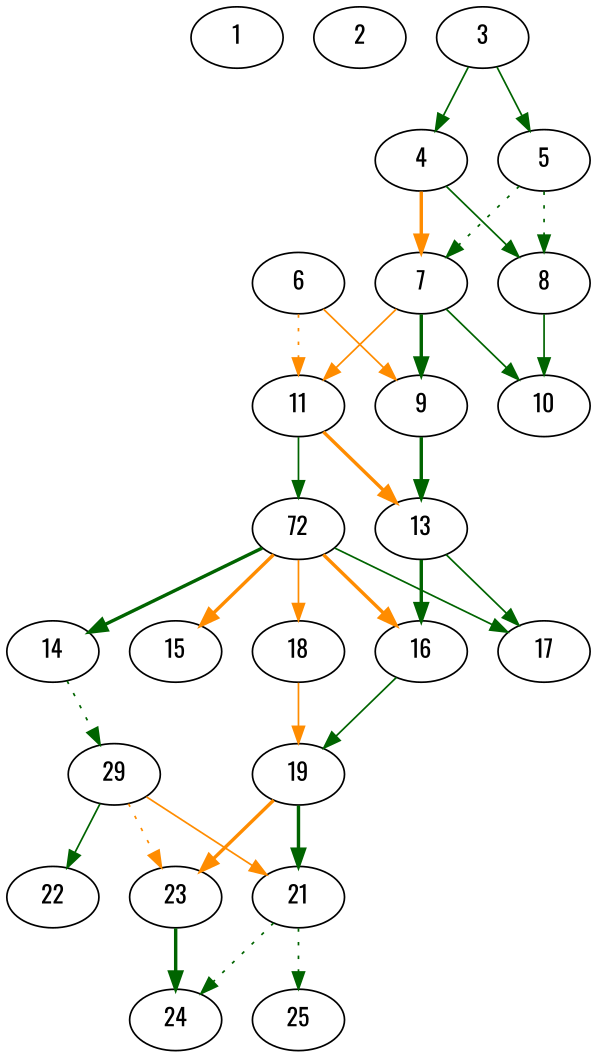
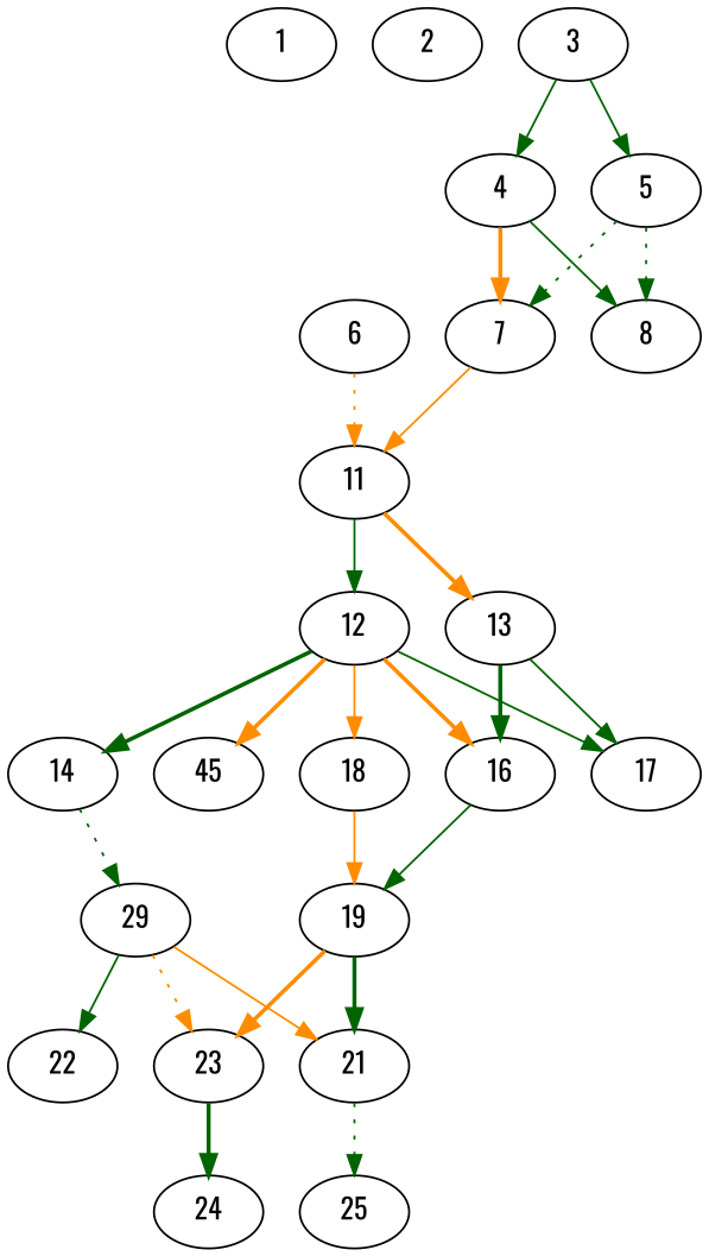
  digraph {
    fontname=Oswald
    node [alpha=0.19 fontname=Oswald]
    edge [color=darkgreen fontname=Oswald style=solid]
    1 [alpha=0.13 expect_size=18975744]
    2 [alpha=0.13 expect_size=41634816]
    3 [expect_size=16047104]
    4 [alpha=0.12 expect_size=7419904]
    5 [expect_size=15492096]
    7 [alpha=0.06 expect_size=15048704]
    8 [alpha=0.09 expect_size=43856896]
-   9 [alpha=0.10 expect_size=11345920]
    11 [alpha=0.15 expect_size=5454848]
-   10 [expect_size=49179648]
    6 [expect_size=33192960]
    13 [alpha=0.10 expect_size=18821120]
-   12 [alpha=0.04 expect_size=35068928 label=72]
+   12 [alpha=0.04 expect_size=35068928]
    16 [alpha=0.08 expect_size=43054080]
    17 [alpha=0.09 expect_size=39939072]
-   15 [alpha=0.04 expect_size=44725248]
+   15 [alpha=0.04 expect_size=44725248 label=45]
    14 [alpha=0.17 expect_size=17158144]
    18 [alpha=0.18 expect_size=5754880]
    19 [alpha=0.15 expect_size=27088896]
    n20 [alpha=0.17 expect_size=50266112 label=29]
    21 [alpha=0.04 expect_size=48027648]
    23 [alpha=0.13 expect_size=46867456]
    22 [alpha=0.06 expect_size=36990976]
    24 [alpha=0.01 expect_size=22196224]
    25 [alpha=0.14 expect_size=16013312]
    3 -> 4
    3 -> 5
    4 -> 7 [color=darkorange style=bold]
    4 -> 8
    5 -> 7 [style=dotted]
    5 -> 8 [style=dotted]
-   7 -> 9 [style=bold]
    7 -> 11 [color=darkorange]
-   7 -> 10
-   8 -> 10
-   9 -> 13 [style=bold]
    11 -> 13 [color=darkorange style=bold]
    11 -> 12
-   6 -> 9 [color=darkorange]
    6 -> 11 [color=darkorange style=dotted]
    13 -> 16 [style=bold]
    13 -> 17
    12 -> 16 [color=darkorange style=bold]
    12 -> 17
    12 -> 15 [color=darkorange style=bold]
    12 -> 14 [style=bold]
    12 -> 18 [color=darkorange]
    16 -> 19
    14 -> n20 [style=dotted]
    18 -> 19 [color=darkorange]
    19 -> 21 [style=bold]
    19 -> 23 [color=darkorange style=bold]
    n20 -> 21 [color=darkorange]
    n20 -> 23 [color=darkorange style=dotted]
    n20 -> 22
-   21 -> 24 [style=dotted]
    21 -> 25 [style=dotted]
    23 -> 24 [style=bold]
  }
